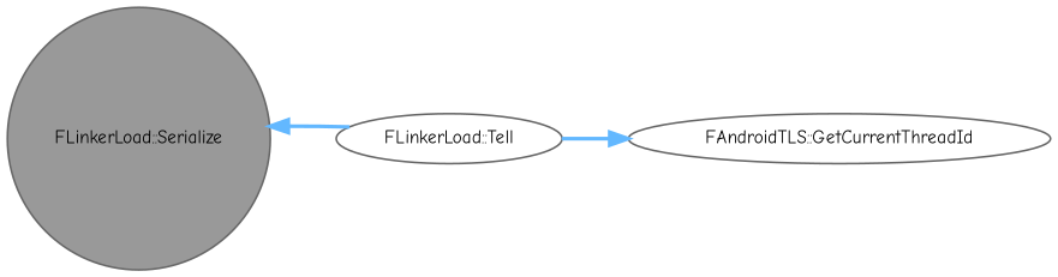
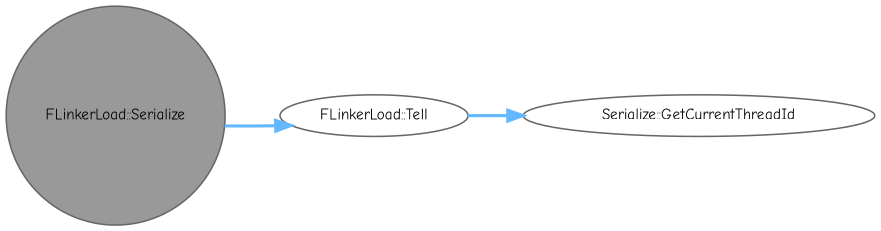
  digraph {
    fontname="Comic Neue"
    rankdir=LR
    node [color=grey40 fillcolor=white fontname="Comic Neue" fontsize=10 shape=ellipse style=filled]
    edge [color=steelblue1 fontname="Comic Neue" fontsize=10 labelfontname=Helvetica labelfontsize=10 style=bold]
    n1 [color=gray40 fillcolor=grey60 fontcolor=black height=0.2 label="FLinkerLoad::Serialize" shape=circle width=0.4]
    n2 [height=0.2 label="FLinkerLoad::Tell" width=0.4]
-   n3 [height=0.2 label="FAndroidTLS::GetCurrentThreadId" width=0.4]
-   n2 -> n1
+   n3 [height=0.2 label="Serialize::GetCurrentThreadId" width=0.4]
+   n1 -> n2
    n2 -> n3
  }
